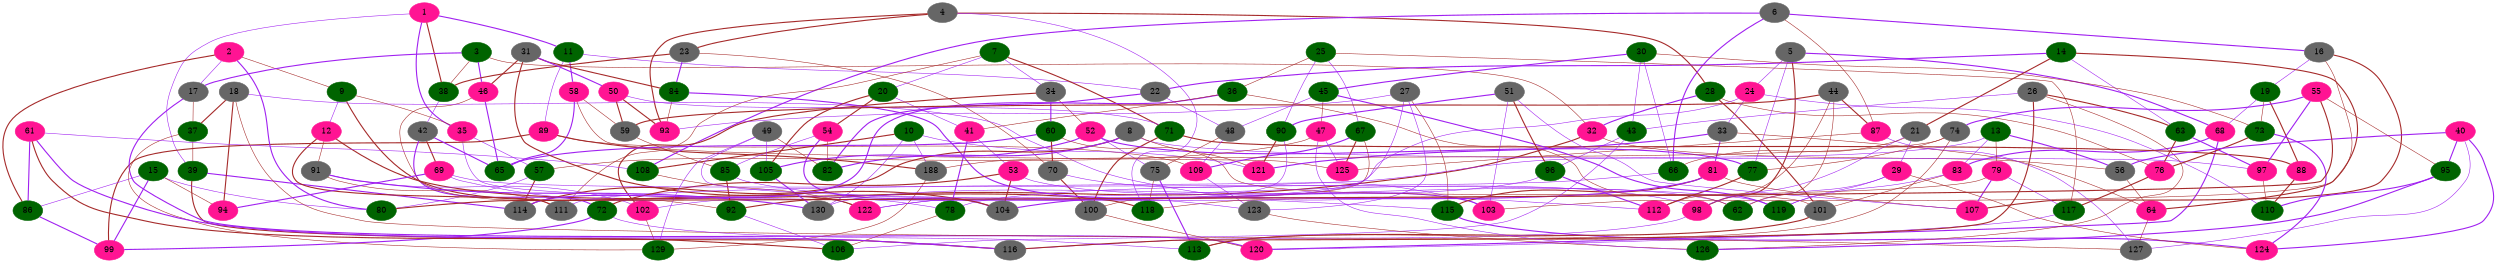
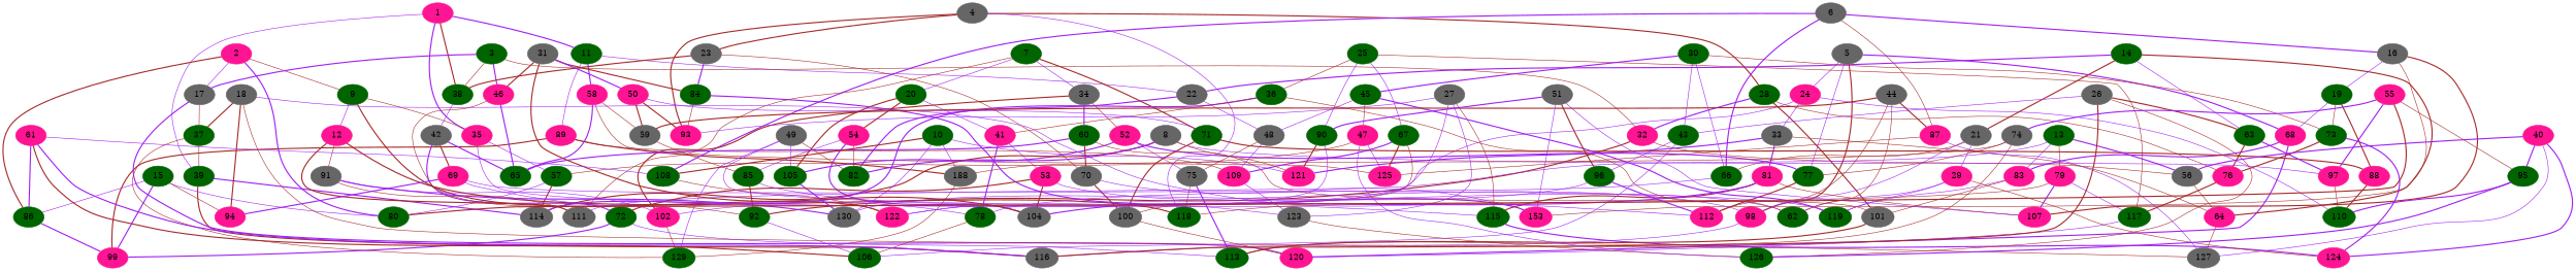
  graph {
    node [color=darkgreen style=filled]
    edge [color=purple style=solid]
    1 [color=deeppink]
    11
    35 [color=deeppink]
    38
    39
    22 [color=gray40]
    58 [color=deeppink]
    89 [color=deeppink]
    115
    57
    42 [color=gray40]
    114 [color=gray40]
    116 [color=gray40]
    2 [color=deeppink]
    9
    17 [color=gray40]
    80
    86
    12 [color=deeppink]
    122 [color=deeppink]
    37
    120 [color=deeppink]
    99 [color=deeppink]
    3
    32 [color=deeppink]
    46 [color=deeppink]
    56 [color=gray40]
    92
    65
    4 [color=gray40]
    23 [color=gray40]
    28
    93 [color=deeppink]
    118
    70 [color=gray40]
    84
    76 [color=deeppink]
    101 [color=gray40]
    5 [color=gray40]
    24 [color=deeppink]
    68 [color=deeppink]
    77
    98 [color=deeppink]
    33 [color=gray40]
    102 [color=deeppink]
    110
    83 [color=deeppink]
    112 [color=deeppink]
    6 [color=gray40]
    16 [color=gray40]
    66
    87 [color=deeppink]
    108
    19
-   103 [color=deeppink]
+   103 [color=deeppink label=153]
    107 [color=deeppink]
    78
    127 [color=gray40]
    125 [color=deeppink]
    7
    20
    34 [color=gray40]
    71
    111 [color=gray40]
    41 [color=deeppink]
    54 [color=deeppink]
    105
    52 [color=deeppink]
    60
    88 [color=deeppink]
    100 [color=gray40]
    8 [color=gray40]
    82
    97 [color=deeppink]
    121 [color=deeppink]
    91 [color=gray40]
    10
    n78 [color=gray40 label=188]
    130 [color=gray40]
    129
    48 [color=gray40]
    59 [color=gray40]
    109 [color=deeppink]
    13
    79 [color=deeppink]
    64 [color=deeppink]
    117
    119
    14
    21 [color=gray40]
    63
    29 [color=deeppink]
    15
    94 [color=deeppink]
    73
    18 [color=gray40]
    124 [color=deeppink]
    53 [color=deeppink]
    104 [color=gray40]
    85
    62
    75 [color=gray40]
    81 [color=deeppink]
    25
    36
    67
    90
    26 [color=gray40]
    43
    126
    96
    106
    27 [color=gray40]
    123 [color=gray40]
    113
    30
    45
    47 [color=deeppink]
    31 [color=gray40]
    50 [color=deeppink]
    69 [color=deeppink]
    72
    40 [color=deeppink]
    95
    44 [color=gray40]
    49 [color=gray40]
    51 [color=gray40]
    55 [color=deeppink]
    74 [color=gray40]
    61 [color=deeppink]
    1 -- 11 [style=bold]
    1 -- 35 [style=bold]
    1 -- 38 [color=brown style=bold]
    1 -- 39
    11 -- 22
    11 -- 58 [style=bold]
    11 -- 89
    35 -- 115
    35 -- 57
    38 -- 42
    39 -- 114 [style=bold]
    39 -- 116 [color=brown style=bold]
    22 -- 82 [style=bold]
    22 -- 48
    58 -- 65 [style=bold]
    58 -- 125 [color=brown]
    58 -- 59 [color=brown]
    89 -- 99 [color=brown style=bold]
    89 -- n78 [color=brown style=bold]
    89 -- 109 [color=brown]
    115 -- 124 [style=bold]
    57 -- 114 [color=brown style=bold]
    57 -- 80
    42 -- 65 [style=bold]
    42 -- 69 [color=brown style=bold]
    42 -- 72 [style=bold]
    2 -- 9 [color=brown]
    2 -- 17
    2 -- 80 [style=bold]
    2 -- 86 [color=brown style=bold]
    9 -- 35 [color=brown]
    9 -- 12
    9 -- 122 [color=brown style=bold]
    17 -- 37 [color=brown]
    17 -- 120 [style=bold]
    86 -- 99 [style=bold]
    12 -- 118 [color=brown style=bold]
    12 -- 111 [color=brown style=bold]
    12 -- 91 [color=brown]
    37 -- 39 [color=brown]
    37 -- 129 [color=brown]
    3 -- 38 [color=brown]
    3 -- 17 [style=bold]
    3 -- 32 [color=brown]
    3 -- 46 [style=bold]
    32 -- 56 [color=brown]
    32 -- 92 [color=brown style=bold]
    46 -- 92 [color=brown]
    46 -- 65 [style=bold]
    56 -- 64 [color=brown]
    92 -- 106
    4 -- 23 [color=brown style=bold]
    4 -- 28 [color=brown style=bold]
    4 -- 93 [color=brown style=bold]
    4 -- 118
    23 -- 38 [color=brown style=bold]
    23 -- 70 [color=brown]
    23 -- 84 [style=bold]
    28 -- 32 [style=bold]
    28 -- 76 [color=brown]
    28 -- 101 [color=brown style=bold]
    70 -- 103
    70 -- 100 [color=brown style=bold]
    84 -- 93 [color=brown]
    84 -- 103 [style=bold]
    76 -- 117 [color=brown style=bold]
    101 -- 113 [color=brown style=bold]
    5 -- 24
    5 -- 68 [style=bold]
    5 -- 77
    5 -- 98 [color=brown style=bold]
    24 -- 33
    24 -- 102
    24 -- 110
    68 -- 120 [style=bold]
    68 -- 83 [style=bold]
    77 -- 112 [color=brown style=bold]
    98 -- 116
    33 -- 121 [style=bold]
    33 -- 64 [color=brown]
    33 -- 81 [style=bold]
    102 -- 129 [color=brown]
    83 -- 101 [color=brown]
    83 -- 119
    6 -- 16 [style=bold]
    6 -- 66 [style=bold]
    6 -- 87 [color=brown]
    6 -- 108 [style=bold]
    16 -- 19
    16 -- 103 [color=brown]
    16 -- 107 [color=brown style=bold]
    66 -- 78
    87 -- 127
    87 -- 125 [color=brown]
    108 -- 122 [color=brown]
    19 -- 68
    19 -- 88 [color=brown style=bold]
    19 -- 73 [color=brown]
    78 -- 106 [color=brown]
    7 -- 20
    7 -- 34
    7 -- 71 [color=brown style=bold]
    7 -- 111 [color=brown]
    20 -- 41
    20 -- 54 [color=brown style=bold]
    20 -- 105 [color=brown style=bold]
    34 -- 102 [color=brown style=bold]
    34 -- 52 [color=brown]
    34 -- 60 [style=bold]
    71 -- 88 [color=brown style=bold]
    71 -- 100 [color=brown style=bold]
    41 -- 78 [style=bold]
    41 -- 53
    54 -- 82 [color=brown]
    54 -- 104 [style=bold]
    54 -- 85
    105 -- 130 [style=bold]
    52 -- 77 [style=bold]
    52 -- 105 [style=bold]
    52 -- 75
    60 -- 65 [style=bold]
    60 -- 70 [color=brown style=bold]
    60 -- 101 [color=brown]
    88 -- 110 [color=brown style=bold]
    100 -- 120 [color=brown]
    8 -- 114 [color=brown style=bold]
    8 -- 82 [style=bold]
    8 -- 97
    8 -- 121 [color=brown]
    97 -- 110 [color=brown]
    91 -- 102
    91 -- 111 [color=brown]
    91 -- 130 [style=bold]
    10 -- 108 [color=brown style=bold]
    10 -- 121
    10 -- n78
    10 -- 130
    n78 -- 129 [color=brown]
    48 -- 109
    48 -- 75 [color=brown]
    59 -- 85 [color=brown]
    109 -- 123
    13 -- 56 [style=bold]
    13 -- 83
    13 -- 111
    13 -- 79 [color=brown]
    79 -- 118 [color=brown]
    79 -- 107 [style=bold]
    79 -- 117
    64 -- 127 [color=brown]
    117 -- 120
    14 -- 22 [style=bold]
    14 -- 64 [color=brown style=bold]
    14 -- 21 [color=brown style=bold]
    14 -- 63
    21 -- 98
    21 -- 66 [color=brown]
    21 -- 29
    63 -- 76 [color=brown style=bold]
    63 -- 97 [style=bold]
    29 -- 119
    29 -- 124 [color=brown]
    29 -- 62
    15 -- 80
    15 -- 86
    15 -- 99 [style=bold]
    15 -- 94 [color=brown]
    73 -- 76 [color=brown style=bold]
    73 -- 124 [style=bold]
    18 -- 37 [color=brown style=bold]
    18 -- 112
    18 -- 127 [color=brown]
    18 -- 94 [color=brown style=bold]
    53 -- 104 [color=brown style=bold]
    53 -- 62
    53 -- 72 [color=brown style=bold]
    85 -- 92 [color=brown style=bold]
    85 -- 98
    75 -- 118 [color=brown]
    75 -- 113 [style=bold]
    81 -- 115 [color=brown style=bold]
    81 -- 107 [color=brown]
    81 -- 104 [style=bold]
    25 -- 117 [color=brown]
    25 -- 36 [color=brown]
    25 -- 67
    25 -- 90
    36 -- 114 [style=bold]
    36 -- 41 [color=brown]
    36 -- 62 [color=brown]
    67 -- 125 [color=brown style=bold]
    67 -- 100 [color=brown]
    67 -- 109 [style=bold]
    90 -- 122
    90 -- 121 [color=brown style=bold]
    26 -- 116 [color=brown style=bold]
    26 -- 63 [color=brown style=bold]
    26 -- 43
    26 -- 126 [color=brown]
    43 -- 96
    43 -- 106
    96 -- 112 [style=bold]
    96 -- 130
    27 -- 115 [color=brown]
    27 -- 122
    27 -- 93
    27 -- 123
    123 -- 126 [color=brown]
    30 -- 66
    30 -- 73 [color=brown]
    30 -- 43
    30 -- 45 [style=bold]
    45 -- 48
    45 -- 119 [style=bold]
    45 -- 47 [color=brown]
    47 -- 57 [color=brown]
    47 -- 125
    47 -- 126
    31 -- 46 [color=brown style=bold]
    31 -- 84 [color=brown style=bold]
    31 -- 104 [color=brown style=bold]
    31 -- 50 [style=bold]
    50 -- 93 [color=brown style=bold]
    50 -- 71
    50 -- 59 [color=brown style=bold]
    69 -- 78
    69 -- 119
    69 -- 94 [style=bold]
    72 -- 99 [style=bold]
    72 -- 113
    40 -- 56 [style=bold]
    40 -- 127
    40 -- 124 [style=bold]
    40 -- 95 [style=bold]
    95 -- 110 [style=bold]
    95 -- 126 [style=bold]
    44 -- 112 [color=brown]
    44 -- 87 [color=brown style=bold]
    44 -- 59 [color=brown style=bold]
    44 -- 62 [color=brown]
    49 -- 105
    49 -- 82 [color=brown]
    49 -- 129
    49 -- 123
    51 -- 103
    51 -- 107
    51 -- 90 [style=bold]
    51 -- 96 [color=brown style=bold]
    55 -- 80 [color=brown style=bold]
    55 -- 97 [style=bold]
    55 -- 95 [color=brown]
    55 -- 74 [style=bold]
    74 -- 77 [color=brown]
    74 -- n78 [color=brown]
    74 -- 113 [color=brown]
    61 -- 116 [style=bold]
    61 -- 86 [style=bold]
    61 -- 108
    61 -- 106 [color=brown style=bold]
  }
